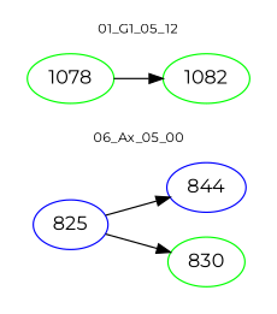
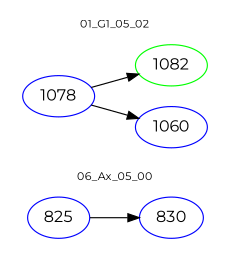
  digraph {
    fontname=Montserrat
    rankdir=LR
    node [color=blue fontname=Montserrat]
    edge [color=black fontname=Montserrat]
    n1 [label=825]
-   n2 [color=green label=830]
-   n3 [label=844]
-   n4 [color=green label=1078]
+   n2 [label=830]
+   n4 [label=1078]
+   n5 [label=1060]
    n6 [color=green label=1082]
    subgraph cluster_1 {
      color=white
      fontsize=10
      label="06_Ax_05_00"
      n1
      n2
-     n3
    }
    subgraph cluster_2 {
      color=white
      fontsize=10
-     label="01_G1_05_12"
+     label="01_G1_05_02"
      n4
+     n5
      n6
    }
    n1 -> n2
-   n1 -> n3
+   n4 -> n5
    n4 -> n6
  }
